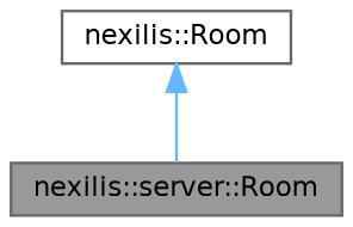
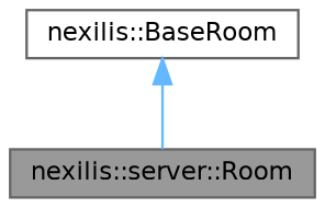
  digraph {
    node [color=gray40 fontname=Helvetica fontsize=10 shape=box style=filled]
    n1 [fillcolor=grey60 fontcolor=black height=0.2 label="nexilis::server::Room" width=0.4]
-   n2 [fillcolor=white height=0.2 label="nexilis::Room" width=0.4]
+   n2 [fillcolor=white height=0.2 label="nexilis::BaseRoom" width=0.4]
    n2 -> n1 [color=steelblue1 dir=back fontname=Helvetica fontsize=10 labelfontname=Helvetica labelfontsize=10 style=solid]
  }
